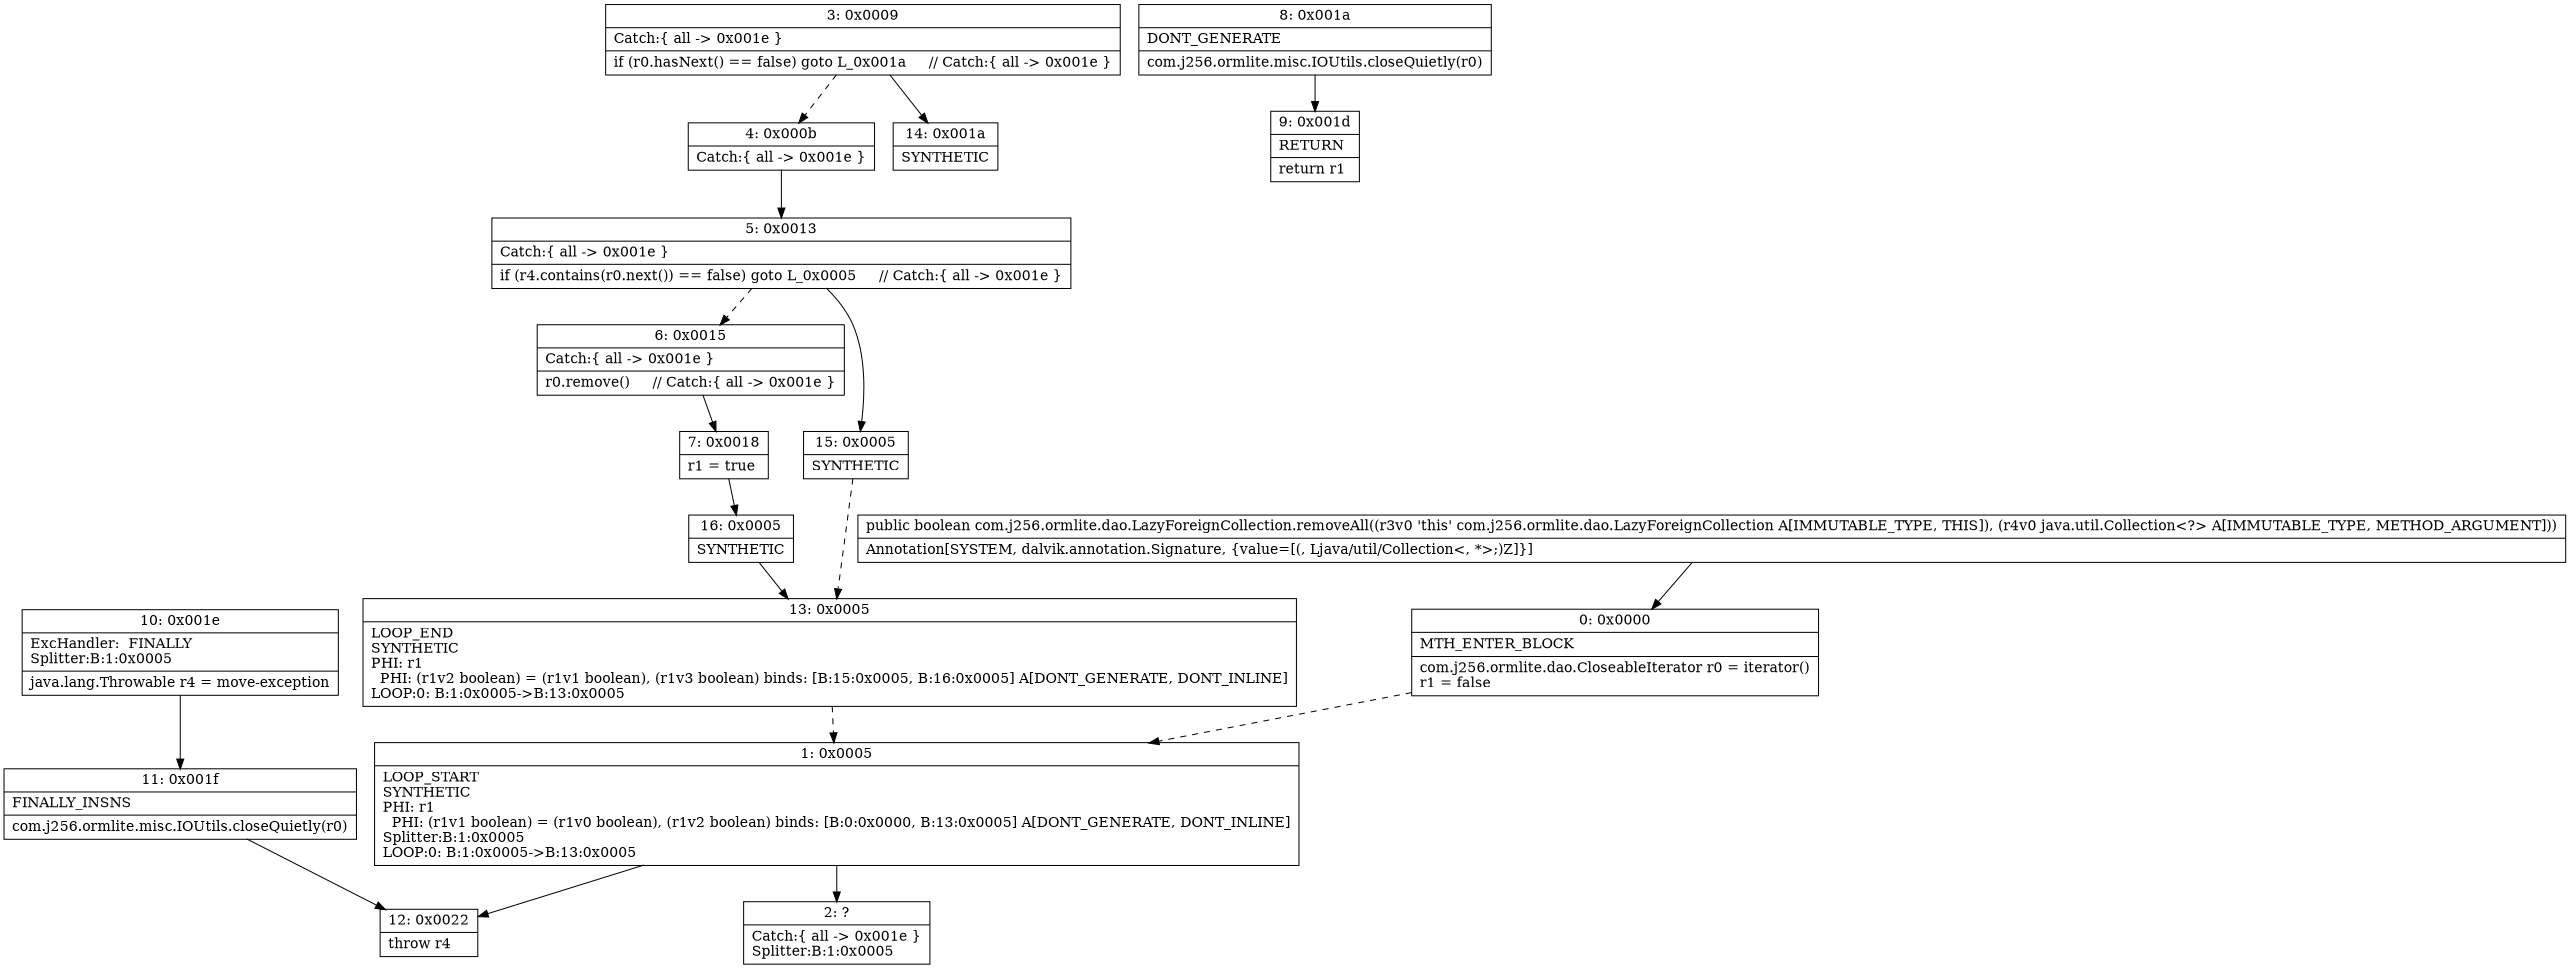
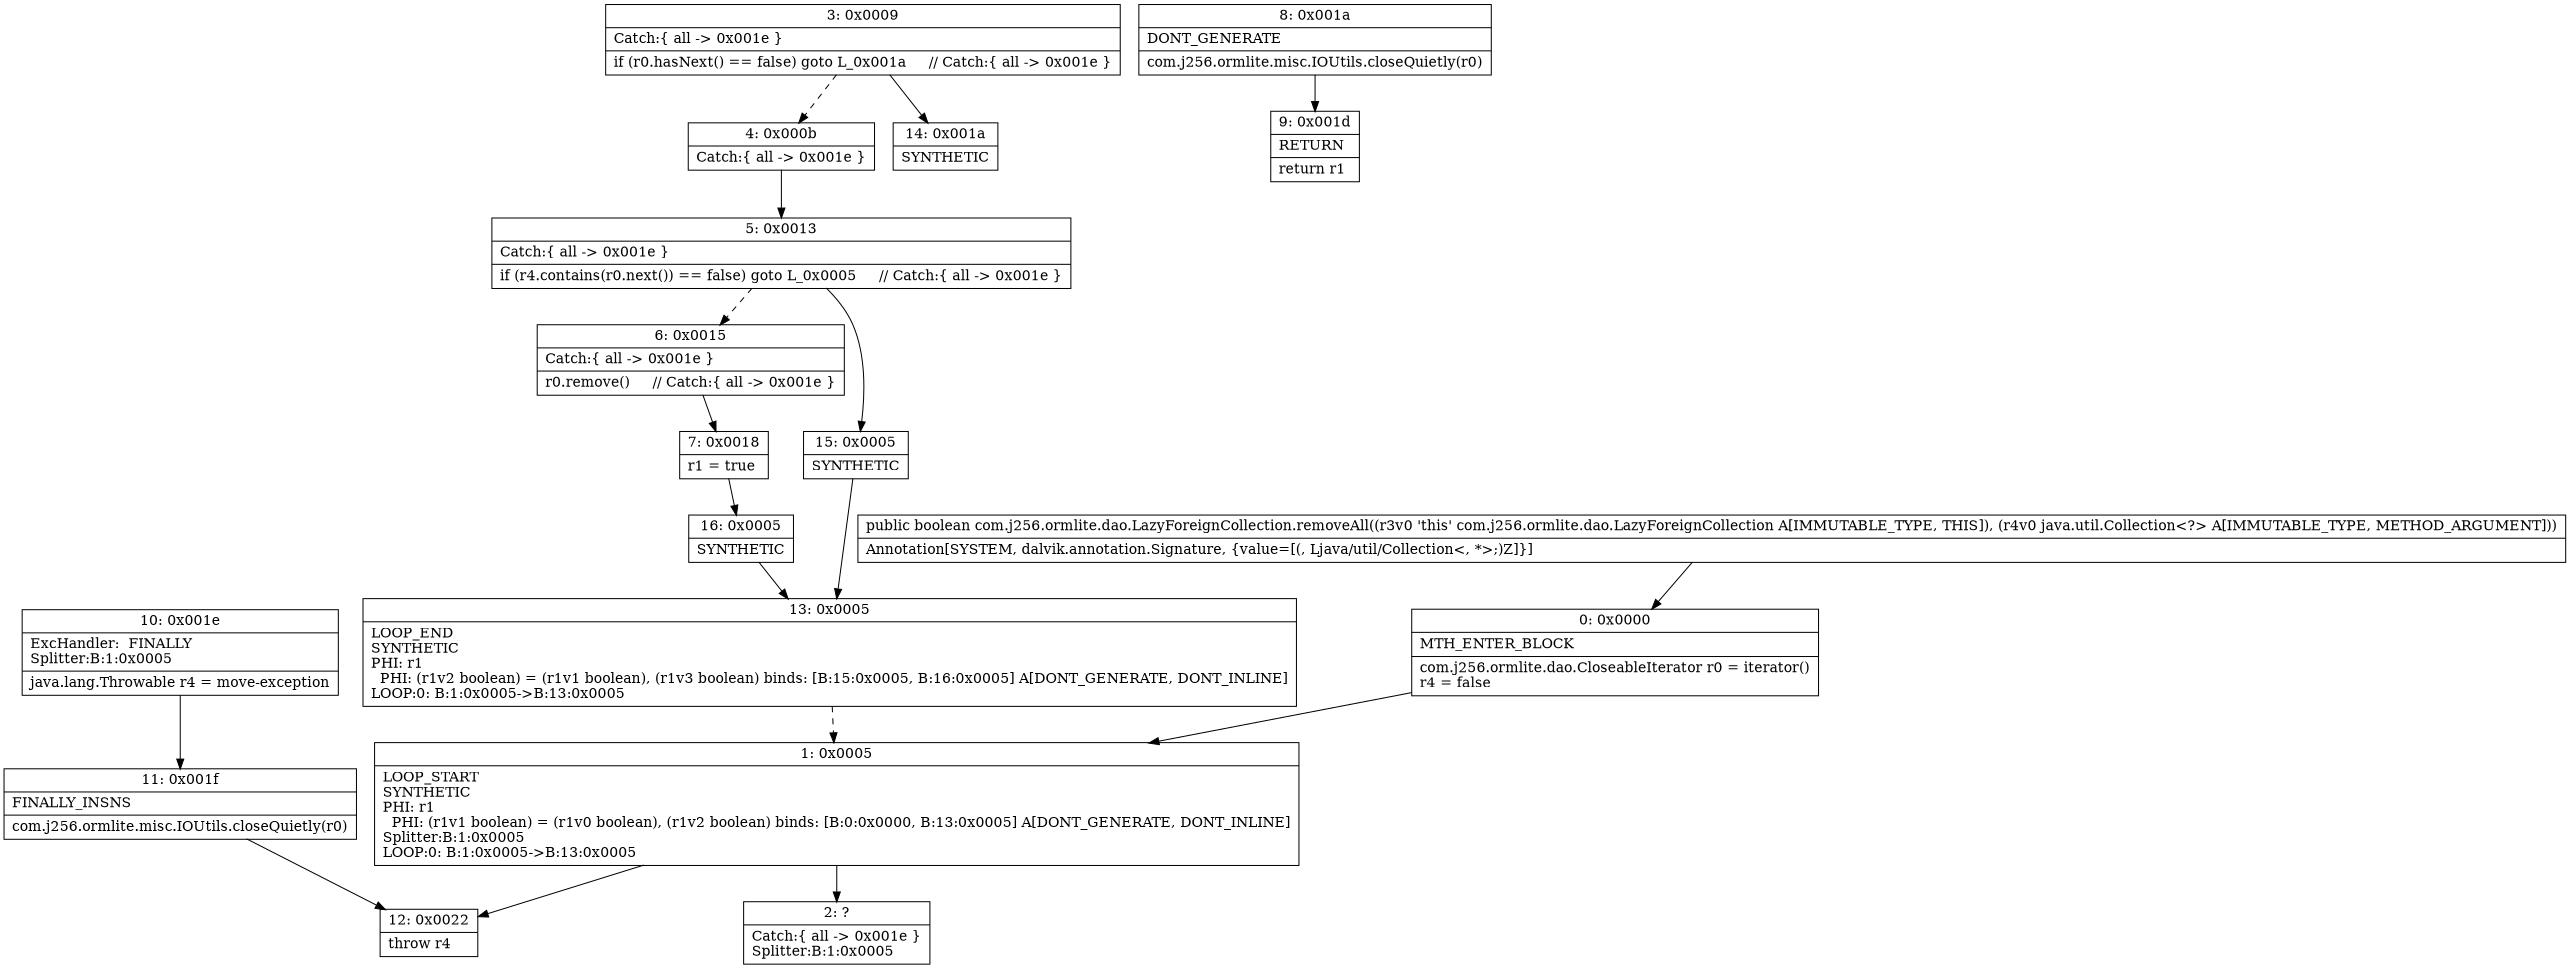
  digraph {
    node [shape=record]
-   n1 [label="{0\:\ 0x0000|MTH_ENTER_BLOCK\l|com.j256.ormlite.dao.CloseableIterator r0 = iterator()\lr1 = false\l}"]
+   n1 [label="{0\:\ 0x0000|MTH_ENTER_BLOCK\l|com.j256.ormlite.dao.CloseableIterator r0 = iterator()\lr4 = false\l}"]
    n2 [label="{1\:\ 0x0005|LOOP_START\lSYNTHETIC\lPHI: r1 \l  PHI: (r1v1 boolean) = (r1v0 boolean), (r1v2 boolean) binds: [B:0:0x0000, B:13:0x0005] A[DONT_GENERATE, DONT_INLINE]\lSplitter:B:1:0x0005\lLOOP:0: B:1:0x0005\-\>B:13:0x0005\l}"]
    n3 [label="{2\:\ ?|Catch:\{ all \-\> 0x001e \}\lSplitter:B:1:0x0005\l}"]
    n4 [label="{12\:\ 0x0022|throw r4\l}"]
    n5 [label="{10\:\ 0x001e|ExcHandler:  FINALLY\lSplitter:B:1:0x0005\l|java.lang.Throwable r4 = move\-exception\l}"]
    n6 [label="{11\:\ 0x001f|FINALLY_INSNS\l|com.j256.ormlite.misc.IOUtils.closeQuietly(r0)\l}"]
    n7 [label="{3\:\ 0x0009|Catch:\{ all \-\> 0x001e \}\l|if (r0.hasNext() == false) goto L_0x001a     \/\/ Catch:\{ all \-\> 0x001e \}\l}"]
    n8 [label="{4\:\ 0x000b|Catch:\{ all \-\> 0x001e \}\l}"]
    n9 [label="{14\:\ 0x001a|SYNTHETIC\l}"]
    n10 [label="{5\:\ 0x0013|Catch:\{ all \-\> 0x001e \}\l|if (r4.contains(r0.next()) == false) goto L_0x0005     \/\/ Catch:\{ all \-\> 0x001e \}\l}"]
    n11 [label="{6\:\ 0x0015|Catch:\{ all \-\> 0x001e \}\l|r0.remove()     \/\/ Catch:\{ all \-\> 0x001e \}\l}"]
    n12 [label="{15\:\ 0x0005|SYNTHETIC\l}"]
    n13 [label="{7\:\ 0x0018|r1 = true\l}"]
    n14 [label="{13\:\ 0x0005|LOOP_END\lSYNTHETIC\lPHI: r1 \l  PHI: (r1v2 boolean) = (r1v1 boolean), (r1v3 boolean) binds: [B:15:0x0005, B:16:0x0005] A[DONT_GENERATE, DONT_INLINE]\lLOOP:0: B:1:0x0005\-\>B:13:0x0005\l}"]
    n15 [label="{16\:\ 0x0005|SYNTHETIC\l}"]
    n16 [label="{8\:\ 0x001a|DONT_GENERATE\l|com.j256.ormlite.misc.IOUtils.closeQuietly(r0)\l}"]
    n17 [label="{9\:\ 0x001d|RETURN\l|return r1\l}"]
    n18 [label="{public boolean com.j256.ormlite.dao.LazyForeignCollection.removeAll((r3v0 'this' com.j256.ormlite.dao.LazyForeignCollection A[IMMUTABLE_TYPE, THIS]), (r4v0 java.util.Collection\<?\> A[IMMUTABLE_TYPE, METHOD_ARGUMENT]))  | Annotation[SYSTEM, dalvik.annotation.Signature, \{value=[(, Ljava\/util\/Collection\<, *\>;)Z]\}]\l}"]
-   n1 -> n2 [style=dashed]
+   n1 -> n2
    n2 -> n3
    n2 -> n4
    n5 -> n6
    n6 -> n4
    n7 -> n8 [style=dashed]
    n7 -> n9
    n8 -> n10
    n10 -> n11 [style=dashed]
    n10 -> n12
    n11 -> n13
-   n12 -> n14 [style=dashed]
+   n12 -> n14
    n13 -> n15
    n14 -> n2 [style=dashed]
    n15 -> n14
    n16 -> n17
    n18 -> n1
  }
